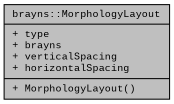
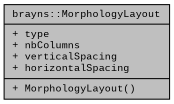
  digraph {
    fontname="Liberation Mono"
-   n1 [color=black fillcolor=grey75 fontcolor=black fontname="Liberation Mono" fontsize=10 height=0.2 label="{brayns::MorphologyLayout\n|+ type\l+ brayns\l+ verticalSpacing\l+ horizontalSpacing\l|+ MorphologyLayout()\l}" shape=record style=filled width=0.4]
+   n1 [color=black fillcolor=grey75 fontcolor=black fontname="Liberation Mono" fontsize=10 height=0.2 label="{brayns::MorphologyLayout\n|+ type\l+ nbColumns\l+ verticalSpacing\l+ horizontalSpacing\l|+ MorphologyLayout()\l}" shape=record style=filled width=0.4]
  }
